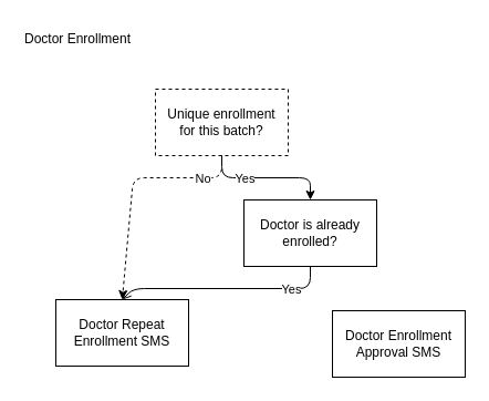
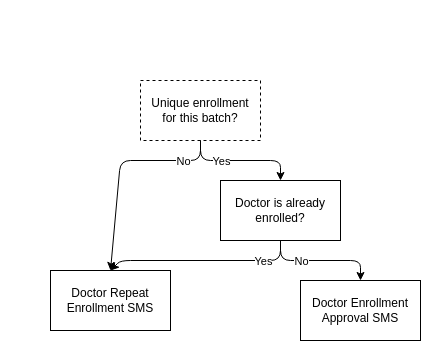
  <mxCell id="0" />
  <mxCell id="1" parent="0" />
- <mxCell id="2" value="Doctor Enrollment" style="text;html=1;align=left;verticalAlign=middle;resizable=0;points=[];autosize=1;strokeColor=none;fillColor=none;fontStyle=0" parent="1" vertex="1"><mxGeometry x="20" y="20" width="120" height="30" as="geometry" /></mxCell>
- <mxCell id="3" style="edgeStyle=none;html=1;exitX=0.5;exitY=1;exitDx=0;exitDy=0;entryX=0.5;entryY=0;entryDx=0;entryDy=0;dashed=1;" parent="1" source="7" target="8" edge="1"><mxGeometry relative="1" as="geometry"><Array as="points"><mxPoint x="200" y="160" /><mxPoint x="120" y="160" /></Array></mxGeometry></mxCell>
+ <mxCell id="3" style="edgeStyle=none;html=1;exitX=0.5;exitY=1;exitDx=0;exitDy=0;entryX=0.5;entryY=0;entryDx=0;entryDy=0;" parent="1" source="7" target="8" edge="1"><mxGeometry relative="1" as="geometry"><Array as="points"><mxPoint x="200" y="160" /><mxPoint x="120" y="160" /></Array></mxGeometry></mxCell>
  <mxCell id="4" value="No" style="edgeLabel;html=1;align=center;verticalAlign=middle;resizable=0;points=[];" parent="3" vertex="1" connectable="0"><mxGeometry x="-0.64" relative="1" as="geometry"><mxPoint as="offset" /></mxGeometry></mxCell>
  <mxCell id="5" style="edgeStyle=none;html=1;exitX=0.5;exitY=1;exitDx=0;exitDy=0;entryX=0.5;entryY=0;entryDx=0;entryDy=0;" parent="1" source="7" target="13" edge="1"><mxGeometry relative="1" as="geometry"><Array as="points"><mxPoint x="200" y="160" /><mxPoint x="280" y="160" /></Array></mxGeometry></mxCell>
  <mxCell id="6" value="Yes" style="edgeLabel;html=1;align=center;verticalAlign=middle;resizable=0;points=[];" parent="5" vertex="1" connectable="0"><mxGeometry x="-0.326" relative="1" as="geometry"><mxPoint as="offset" /></mxGeometry></mxCell>
  <mxCell id="7" value="Unique enrollment&lt;br&gt;for this batch?" style="whiteSpace=wrap;html=1;fillColor=none;dashed=1;" parent="1" vertex="1"><mxGeometry x="140" y="80" width="120" height="60" as="geometry" /></mxCell>
  <mxCell id="8" value="Doctor Repeat Enrollment SMS" style="whiteSpace=wrap;html=1;fillColor=none;" parent="1" vertex="1"><mxGeometry x="50" y="270" width="120" height="60" as="geometry" /></mxCell>
- <mxCell id="11" style="edgeStyle=none;html=1;exitX=0.5;exitY=1;exitDx=0;exitDy=0;entryX=0.5;entryY=0;entryDx=0;entryDy=0;endArrow=open;" parent="1" source="13" target="8" edge="1"><mxGeometry relative="1" as="geometry"><Array as="points"><mxPoint x="280" y="260" /><mxPoint x="120" y="260" /></Array></mxGeometry></mxCell>
+ <mxCell id="9" style="edgeStyle=none;html=1;exitX=0.5;exitY=1;exitDx=0;exitDy=0;entryX=0.5;entryY=0;entryDx=0;entryDy=0;" parent="1" source="13" target="14" edge="1"><mxGeometry relative="1" as="geometry"><Array as="points"><mxPoint x="280" y="260" /><mxPoint x="360" y="260" /></Array></mxGeometry></mxCell>
+ <mxCell id="10" value="No" style="edgeLabel;html=1;align=center;verticalAlign=middle;resizable=0;points=[];" parent="9" vertex="1" connectable="0"><mxGeometry x="-0.326" relative="1" as="geometry"><mxPoint as="offset" /></mxGeometry></mxCell>
+ <mxCell id="11" style="edgeStyle=none;html=1;exitX=0.5;exitY=1;exitDx=0;exitDy=0;entryX=0.5;entryY=0;entryDx=0;entryDy=0;" parent="1" source="13" target="8" edge="1"><mxGeometry relative="1" as="geometry"><Array as="points"><mxPoint x="280" y="260" /><mxPoint x="120" y="260" /></Array></mxGeometry></mxCell>
  <mxCell id="12" value="Yes" style="edgeLabel;html=1;align=center;verticalAlign=middle;resizable=0;points=[];" parent="11" vertex="1" connectable="0"><mxGeometry x="-0.604" relative="1" as="geometry"><mxPoint as="offset" /></mxGeometry></mxCell>
  <mxCell id="13" value="Doctor is already enrolled?" style="whiteSpace=wrap;html=1;fillColor=none;" parent="1" vertex="1"><mxGeometry x="220" y="180" width="120" height="60" as="geometry" /></mxCell>
  <mxCell id="14" value="Doctor Enrollment Approval SMS" style="whiteSpace=wrap;html=1;fillColor=none;" parent="1" vertex="1"><mxGeometry x="300" y="280" width="120" height="60" as="geometry" /></mxCell>
